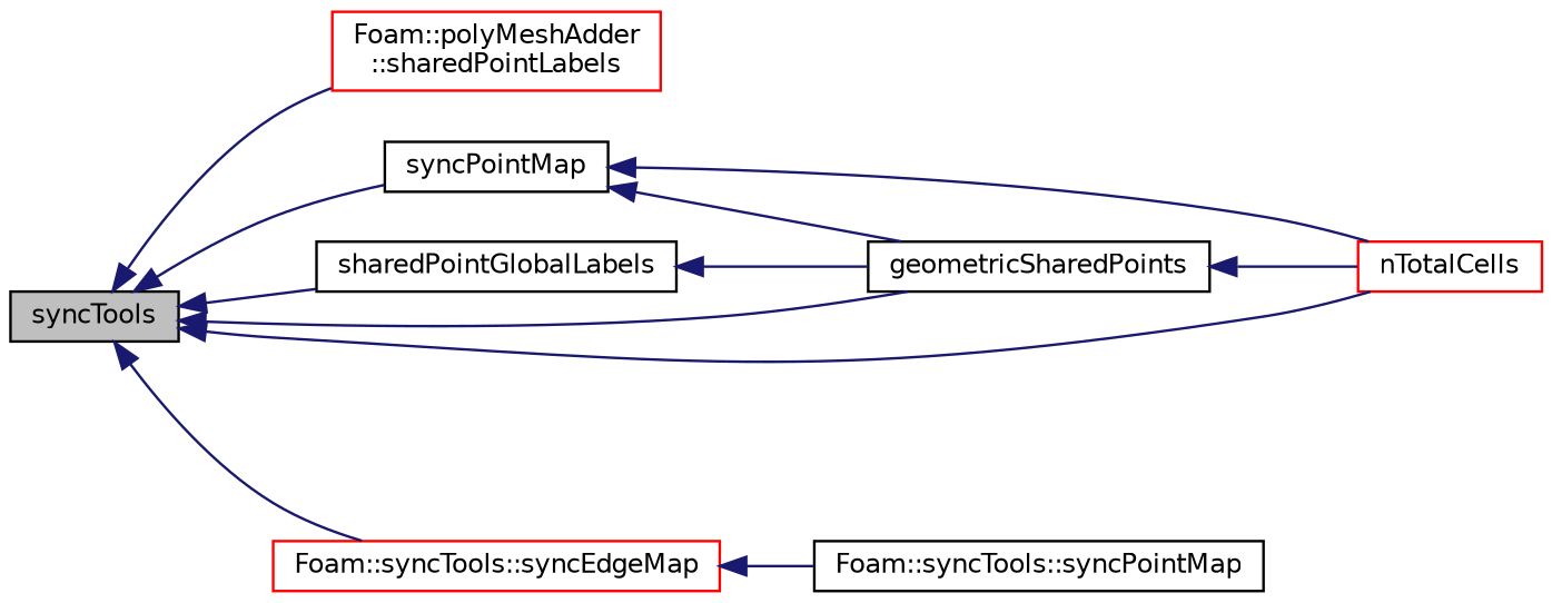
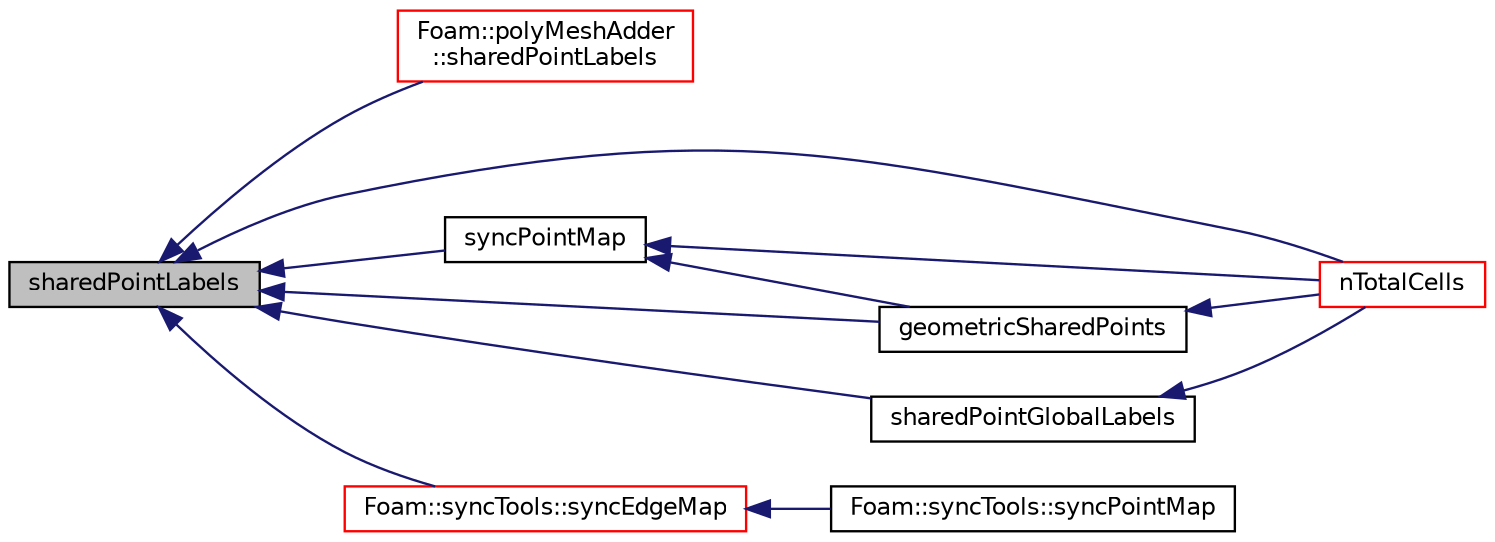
  digraph {
    rankdir=LR
    node [color=black fontname=Helvetica fontsize=10 shape=record]
    edge [color=midnightblue dir=back fontname=Helvetica fontsize=10 labelfontname=Helvetica labelfontsize=10 style=solid]
-   n1 [fillcolor=grey75 fontcolor=black height=0.2 label=syncTools style=filled width=0.4]
+   n1 [fillcolor=grey75 fontcolor=black height=0.2 label=sharedPointLabels style=filled width=0.4]
    n2 [color=red height=0.2 label="Foam::polyMeshAdder\l::sharedPointLabels" width=0.4]
    n3 [height=0.2 label=geometricSharedPoints width=0.4]
    n4 [color=red height=0.2 label=nTotalCells width=0.4]
    n5 [height=0.2 label=sharedPointGlobalLabels width=0.4]
    n6 [height=0.2 label=syncPointMap width=0.4]
    n7 [color=red height=0.2 label="Foam::syncTools::syncEdgeMap" width=0.4]
    n8 [height=0.2 label="Foam::syncTools::syncPointMap" width=0.4]
    n1 -> n2
    n1 -> n3
    n1 -> n4
    n1 -> n5
    n1 -> n6
    n1 -> n7
    n3 -> n4
-   n5 -> n3
+   n5 -> n4
    n6 -> n3
    n6 -> n4
    n7 -> n8
  }
